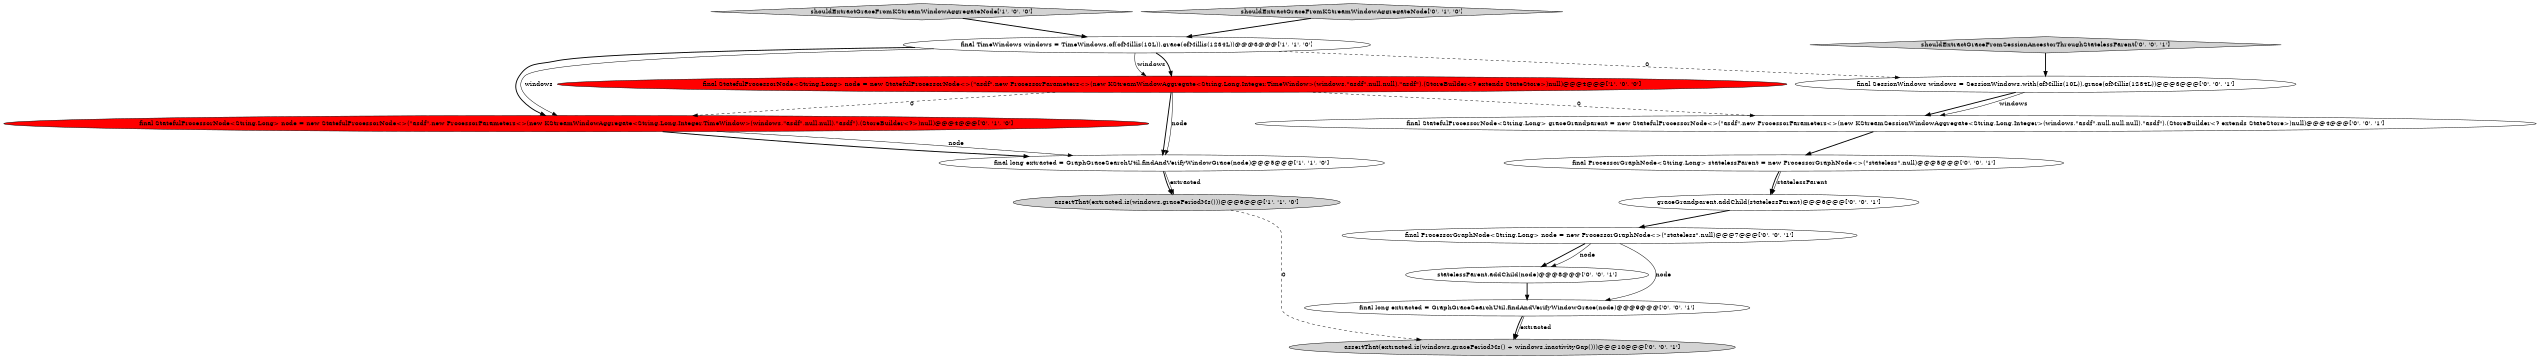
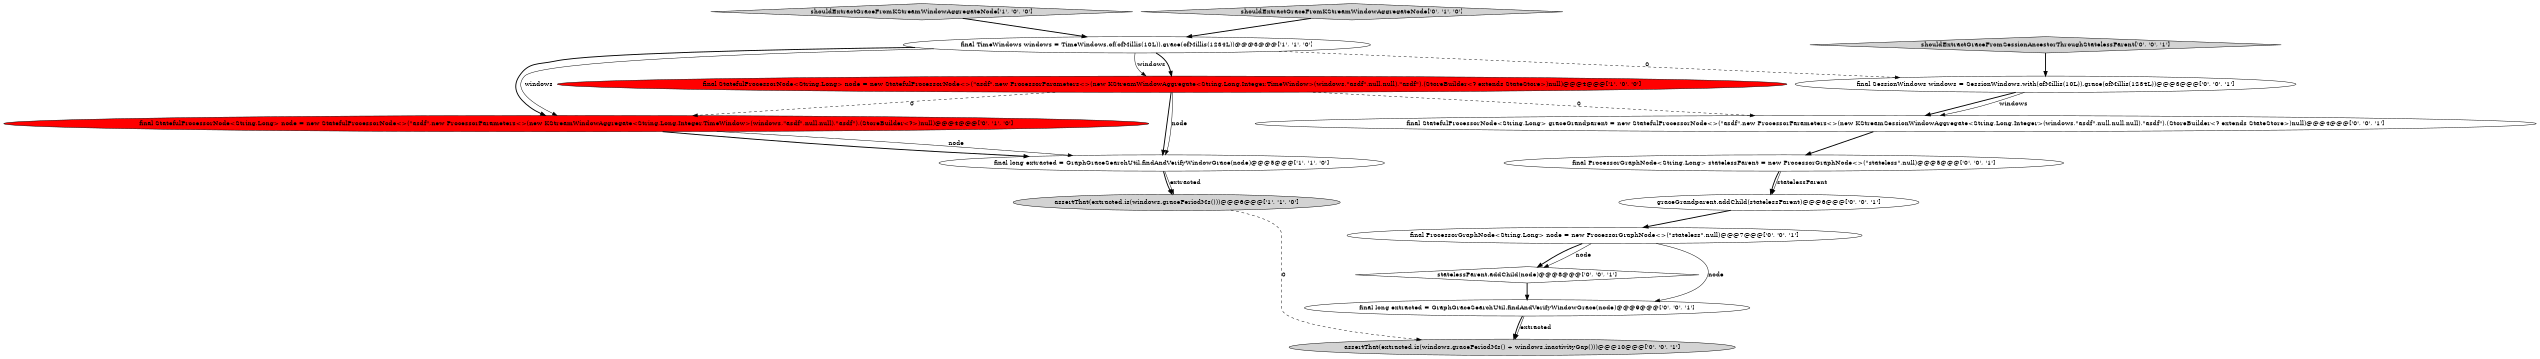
  digraph {
    node [fillcolor=white shape=ellipse style=filled]
    edge [style=bold]
    n1 [fillcolor=red label="final StatefulProcessorNode<String,Long> node = new StatefulProcessorNode<>(\"asdf\",new ProcessorParameters<>(new KStreamWindowAggregate<String,Long,Integer,TimeWindow>(windows,\"asdf\",null,null),\"asdf\"),(StoreBuilder<?>)null)@@@4@@@['0', '1', '0']"]
    n2 [label="final long extracted = GraphGraceSearchUtil.findAndVerifyWindowGrace(node)@@@5@@@['1', '1', '0']"]
    n3 [label="final ProcessorGraphNode<String,Long> node = new ProcessorGraphNode<>(\"stateless\",null)@@@7@@@['0', '0', '1']"]
-   n4 [label="statelessParent.addChild(node)@@@8@@@['0', '0', '1']"]
+   n4 [label="statelessParent.addChild(node)@@@8@@@['0', '0', '1']" shape=diamond]
    n5 [label="final long extracted = GraphGraceSearchUtil.findAndVerifyWindowGrace(node)@@@9@@@['0', '0', '1']"]
    n6 [fillcolor=lightgray label="shouldExtractGraceFromKStreamWindowAggregateNode['1', '0', '0']" shape=diamond]
    n7 [label="final TimeWindows windows = TimeWindows.of(ofMillis(10L)).grace(ofMillis(1234L))@@@3@@@['1', '1', '0']"]
    n8 [label="final SessionWindows windows = SessionWindows.with(ofMillis(10L)).grace(ofMillis(1234L))@@@3@@@['0', '0', '1']"]
    n9 [label="final StatefulProcessorNode<String,Long> graceGrandparent = new StatefulProcessorNode<>(\"asdf\",new ProcessorParameters<>(new KStreamSessionWindowAggregate<String,Long,Integer>(windows,\"asdf\",null,null,null),\"asdf\"),(StoreBuilder<? extends StateStore>)null)@@@4@@@['0', '0', '1']"]
    n10 [fillcolor=lightgray label="shouldExtractGraceFromKStreamWindowAggregateNode['0', '1', '0']" shape=diamond]
    n11 [label="final ProcessorGraphNode<String,Long> statelessParent = new ProcessorGraphNode<>(\"stateless\",null)@@@5@@@['0', '0', '1']"]
    n12 [label="graceGrandparent.addChild(statelessParent)@@@6@@@['0', '0', '1']"]
    n13 [fillcolor=lightgray label="assertThat(extracted,is(windows.gracePeriodMs() + windows.inactivityGap()))@@@10@@@['0', '0', '1']"]
    n14 [fillcolor=red label="final StatefulProcessorNode<String,Long> node = new StatefulProcessorNode<>(\"asdf\",new ProcessorParameters<>(new KStreamWindowAggregate<String,Long,Integer,TimeWindow>(windows,\"asdf\",null,null),\"asdf\"),(StoreBuilder<? extends StateStore>)null)@@@4@@@['1', '0', '0']"]
    n15 [fillcolor=lightgray label="assertThat(extracted,is(windows.gracePeriodMs()))@@@6@@@['1', '1', '0']"]
    n16 [fillcolor=lightgray label="shouldExtractGraceFromSessionAncestorThroughStatelessParent['0', '0', '1']" shape=diamond]
    n1 -> n2 [label="node" style=solid]
    n1 -> n2
    n2 -> n15
    n2 -> n15 [label=extracted style=solid]
    n3 -> n4
    n3 -> n4 [label="node" style=solid]
    n3 -> n5 [label="node" style=solid]
    n4 -> n5
    n5 -> n13 [label=extracted style=solid]
    n5 -> n13
    n6 -> n7
    n7 -> n1 [label=windows style=solid]
    n7 -> n1
    n7 -> n8 [label=0 style=dashed]
    n7 -> n14 [label=windows style=solid]
    n7 -> n14
    n8 -> n9
    n8 -> n9 [label=windows style=solid]
    n9 -> n11
    n10 -> n7
    n11 -> n12
    n11 -> n12 [label=statelessParent style=solid]
    n12 -> n3
    n14 -> n1 [label=0 style=dashed]
    n14 -> n2 [label="node" style=solid]
    n14 -> n2
    n14 -> n9 [label=0 style=dashed]
    n15 -> n13 [label=0 style=dashed]
    n16 -> n8
  }
